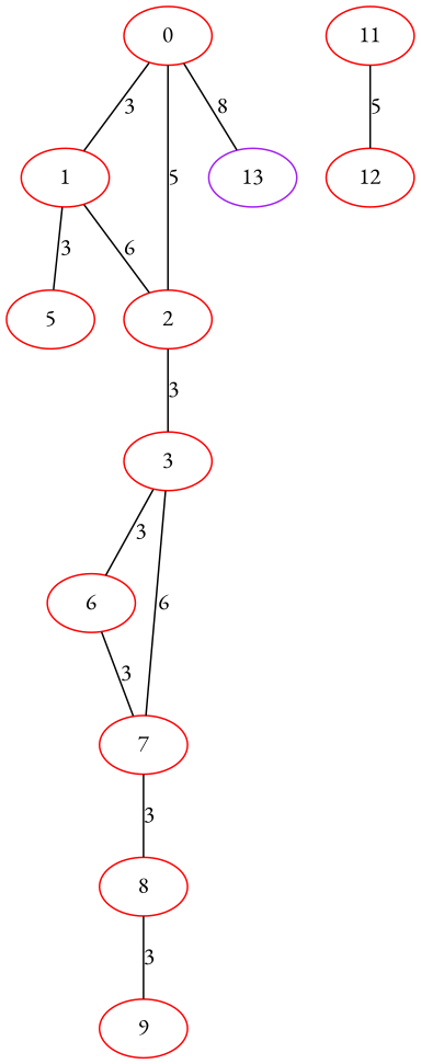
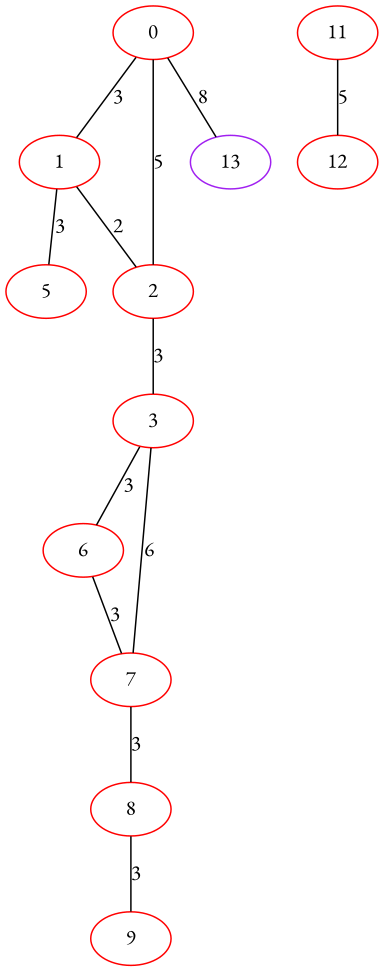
  graph {
    fontname="EB Garamond"
    node [color=red fontname="EB Garamond" weight=1]
    edge [fontname="EB Garamond"]
    0
    1
    2
    13 [color=purple weight=4]
    5
    3
    6
    7
    8
    9
    11
    12
    0 -- 1 [label=3]
    0 -- 2 [label=5]
    0 -- 13 [label=8]
-   1 -- 2 [label=6]
+   1 -- 2 [label=2]
    1 -- 5 [label=3]
    2 -- 3 [label=3]
    3 -- 6 [label=3]
    3 -- 7 [label=6]
    6 -- 7 [label=3]
    7 -- 8 [label=3]
    8 -- 9 [label=3]
    11 -- 12 [label=5]
  }
